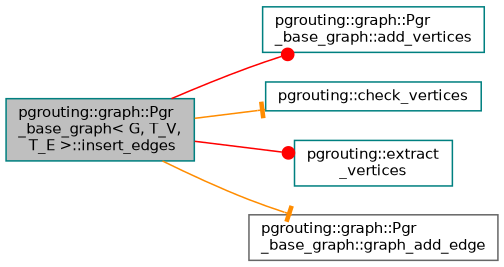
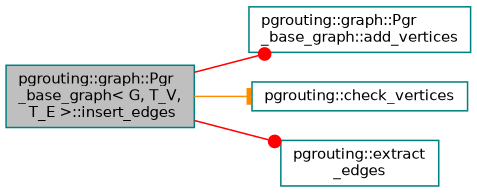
  digraph {
    rankdir=LR
    node [color=teal fillcolor=white fontname=Helvetica fontsize=10 shape=record style=filled]
    edge [arrowhead=dot color=red fontname=Helvetica fontsize=10 labelfontname=Helvetica labelfontsize=10 style=solid]
    n1 [fillcolor=grey75 fontcolor=black height=0.2 label="pgrouting::graph::Pgr\l_base_graph\< G, T_V,\l T_E \>::insert_edges" width=0.4]
    n2 [height=0.2 label="pgrouting::graph::Pgr\l_base_graph::add_vertices" width=0.4]
    n3 [height=0.2 label="pgrouting::check_vertices" width=0.4]
-   n4 [height=0.2 label="pgrouting::extract\l_vertices" width=0.4]
-   n5 [color=gray40 height=0.2 label="pgrouting::graph::Pgr\l_base_graph::graph_add_edge" width=0.4]
+   n4 [height=0.2 label="pgrouting::extract\l_edges" width=0.4]
    n1 -> n2
    n1 -> n3 [arrowhead=tee color=darkorange]
    n1 -> n4
-   n1 -> n5 [arrowhead=tee color=darkorange]
  }
